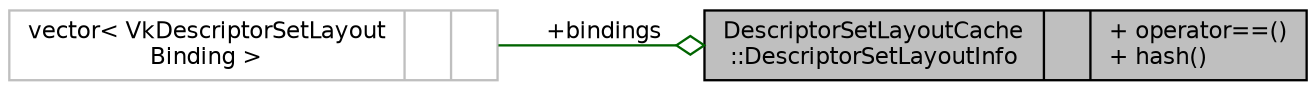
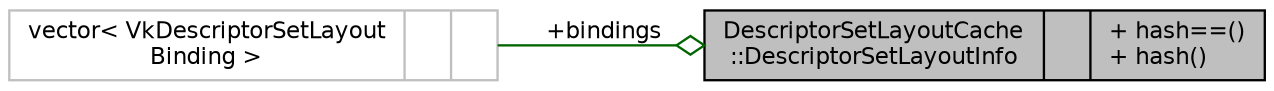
  digraph {
    rankdir=LR
    node [fontname=Helvetica fontsize=10 shape=record style=filled]
-   n1 [color=black fillcolor=grey75 fontcolor=black height=0.2 label="{DescriptorSetLayoutCache\l::DescriptorSetLayoutInfo\n||+ operator==()\l+ hash()\l}" width=0.4]
+   n1 [color=black fillcolor=grey75 fontcolor=black height=0.2 label="{DescriptorSetLayoutCache\l::DescriptorSetLayoutInfo\n||+ hash==()\l+ hash()\l}" width=0.4]
    n2 [color=grey75 fillcolor=white height=0.2 label="{vector\< VkDescriptorSetLayout\lBinding \>\n||}" width=0.4]
    n2 -> n1 [arrowhead=odiamond color=darkgreen fontname=Helvetica fontsize=10 label=" +bindings" labelfontname=Helvetica labelfontsize=10 style=solid]
  }
